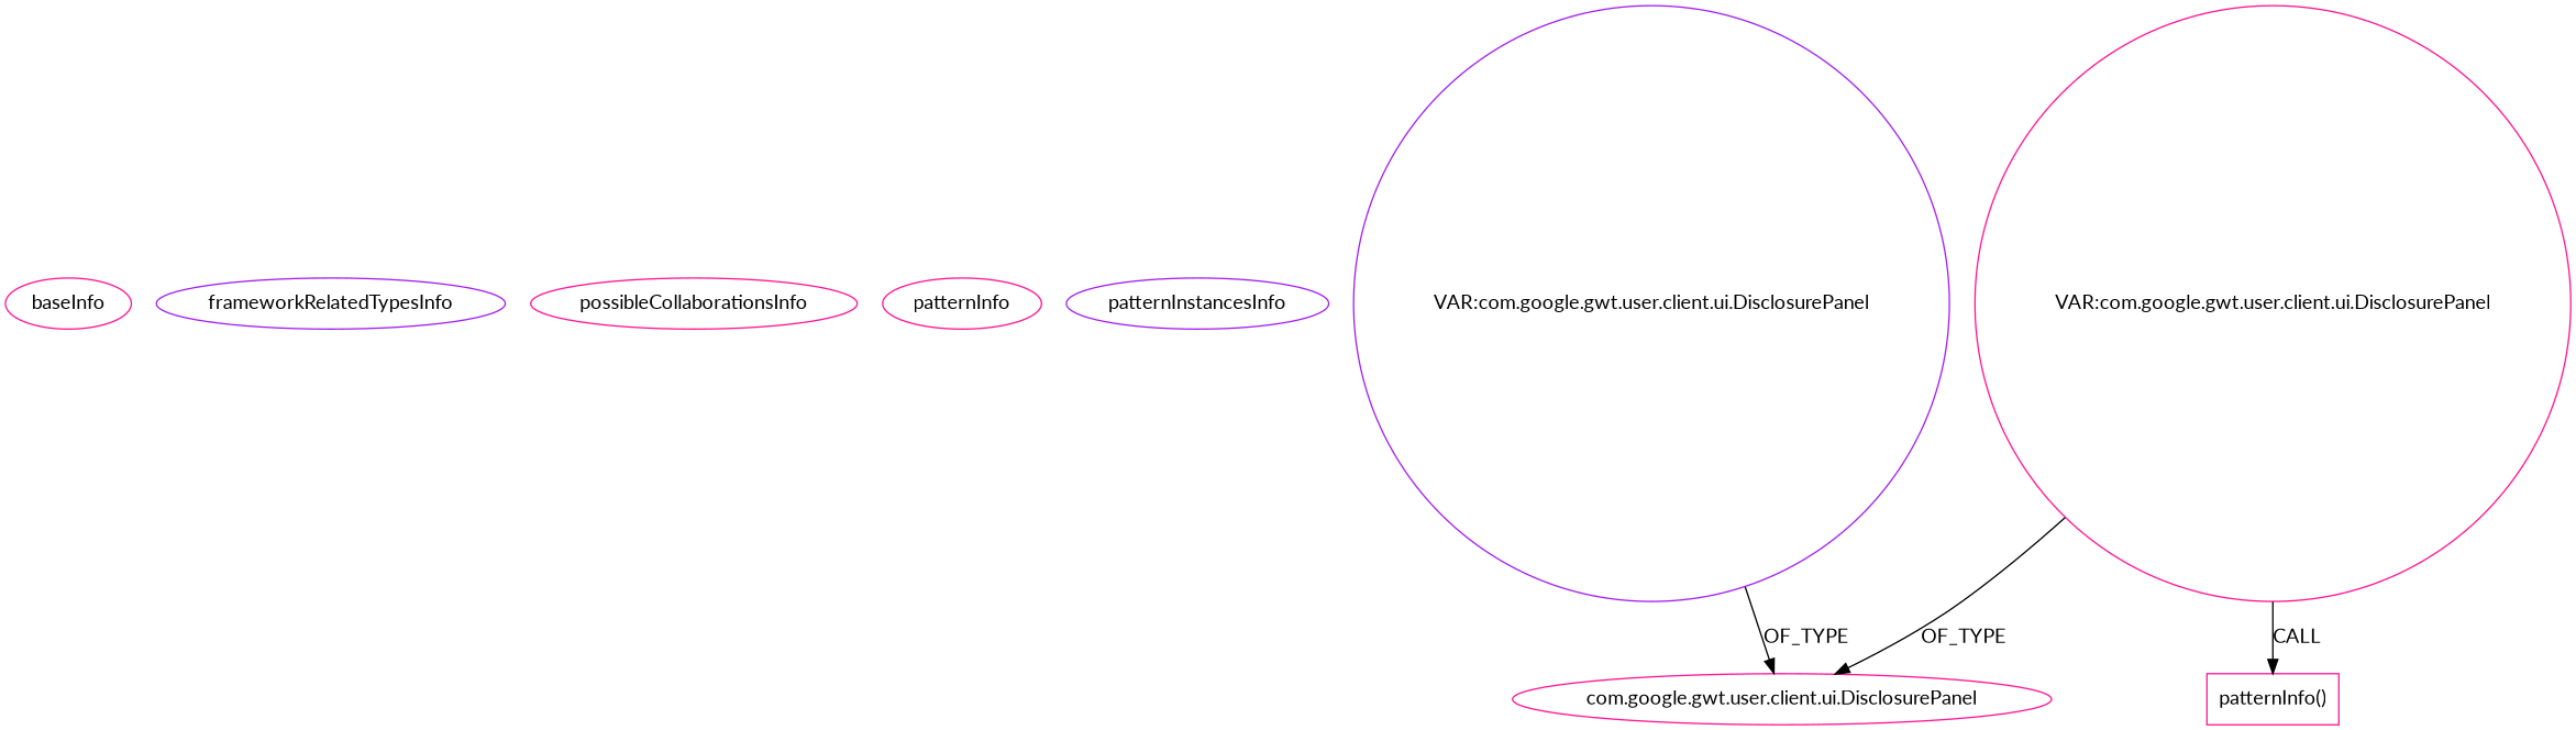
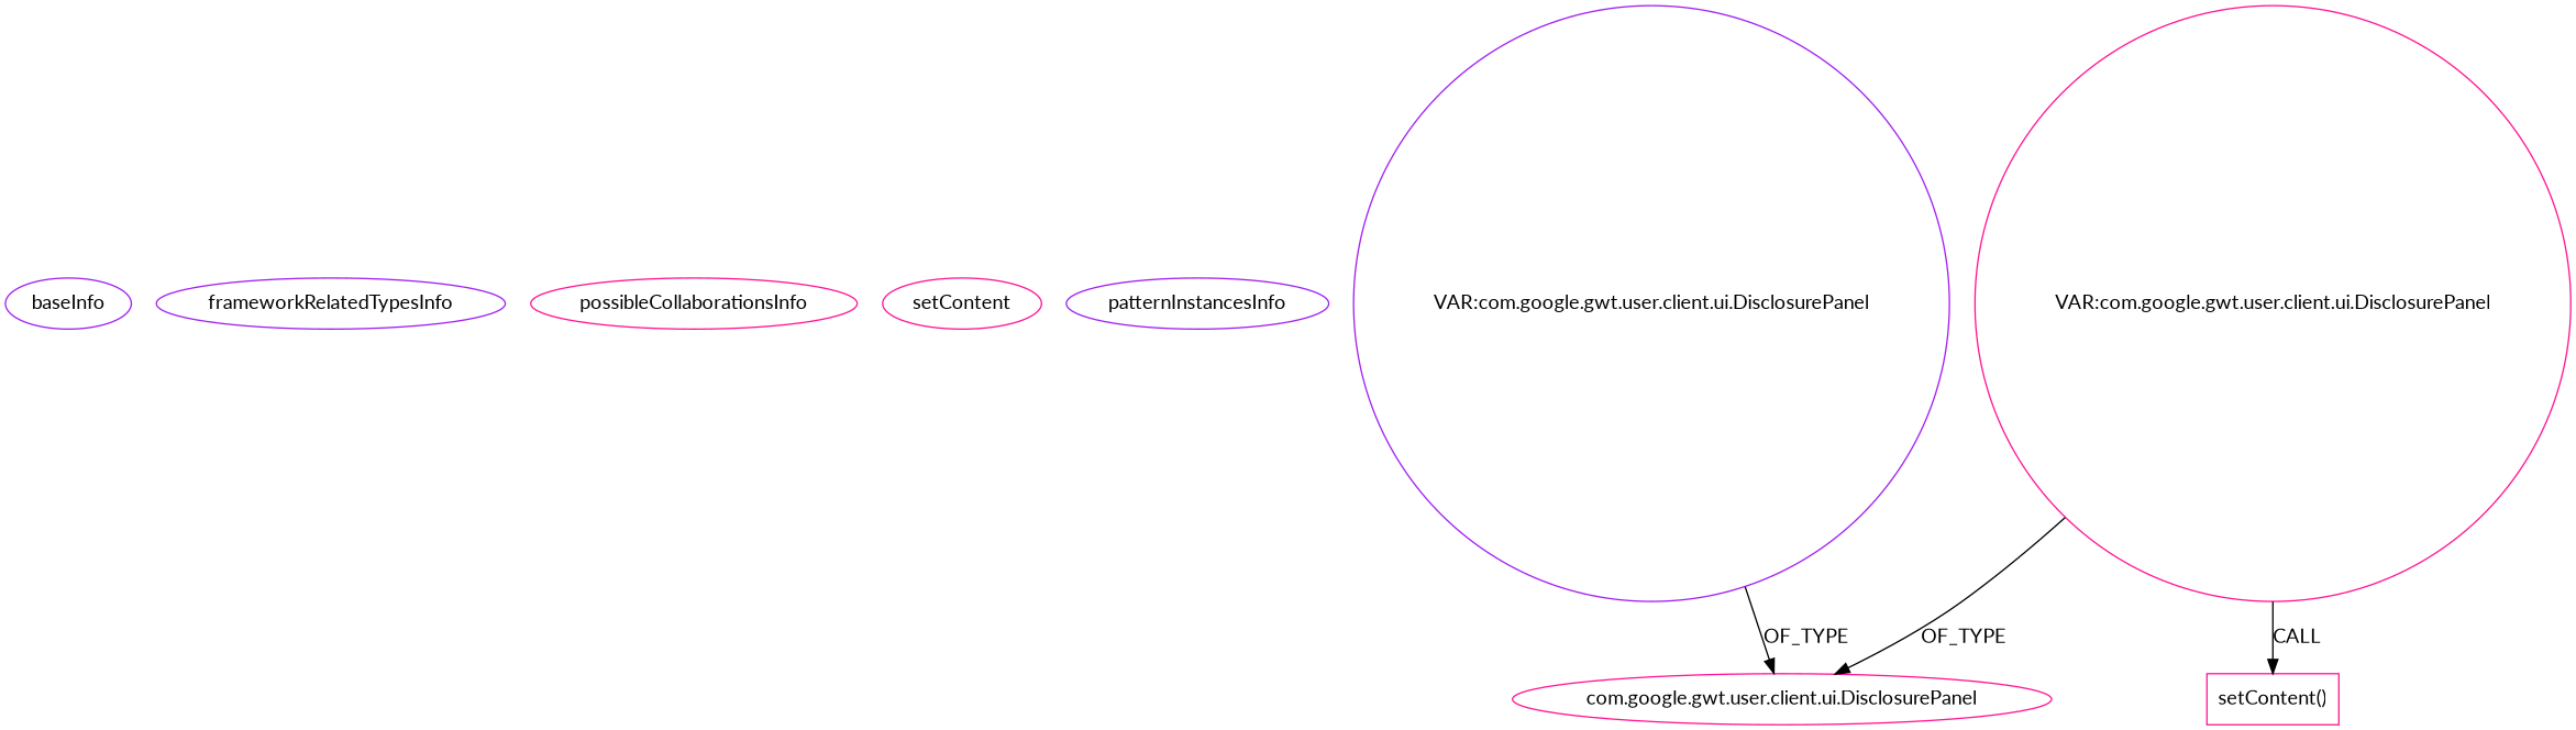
  digraph {
    fontname=Lato
    node [color=deeppink fontname=Lato]
    edge [fontname=Lato]
-   baseInfo [category=pattern graphId=1306 isAnonymous=false possibleRelation=false]
+   baseInfo [category=pattern color=purple graphId=1306 isAnonymous=false possibleRelation=false]
    frameworkRelatedTypesInfo [color=purple]
    possibleCollaborationsInfo
-   patternInfo [frequency=2.0 patternRootClient=null]
+   patternInfo [frequency=2.0 patternRootClient=null label=setContent]
    patternInstancesInfo [0="woox-serverapp~/woox-serverapp/serverapp-master/src/wooxes/net/shared/Ordinador.java~Ordinador~4662" 1="Peppe-Depot~/Peppe-Depot/Depot-master/src/com/jensjansson/depot/client/ui/DepotConnector.java~DepotConnector~382" color=purple]
    n6 [isFrameworkType=false label="com.google.gwt.user.client.ui.DisclosurePanel" vertexType=FRAMEWORK_CLASS_TYPE]
    n7 [color=purple isFrameworkType=false label="VAR:com.google.gwt.user.client.ui.DisclosurePanel" shape=circle vertexType=VARIABLE_EXPRESION]
    n8 [isFrameworkType=false label="VAR:com.google.gwt.user.client.ui.DisclosurePanel" shape=circle vertexType=VARIABLE_EXPRESION]
-   n9 [isFrameworkType=false label="patternInfo()" shape=box vertexType=INSIDE_CALL]
+   n9 [isFrameworkType=false label="setContent()" shape=box vertexType=INSIDE_CALL]
    n7 -> n6 [label=OF_TYPE]
    n8 -> n6 [label=OF_TYPE]
    n8 -> n9 [label=CALL]
  }
